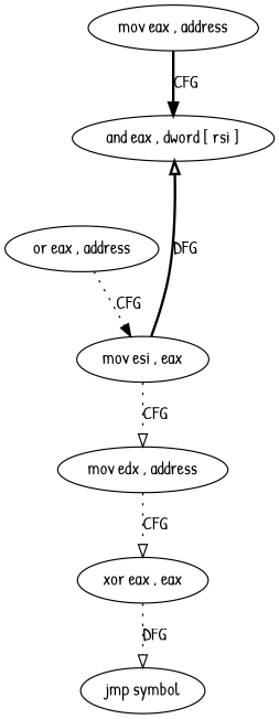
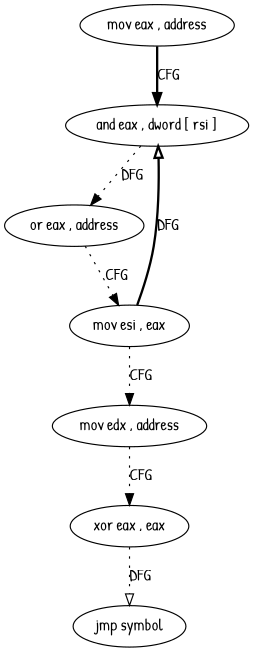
  digraph {
    fontname="Patrick Hand"
    node [fontname="Patrick Hand"]
    edge [arrowhead=onormal fontname="Patrick Hand" style=dotted]
    n1 [label="mov eax , address"]
    n2 [label="and eax , dword [ rsi ]"]
    n3 [label="or eax , address"]
    n4 [label="mov esi , eax"]
    n5 [label="mov edx , address"]
    n6 [label="xor eax , eax"]
    n7 [label="jmp symbol"]
    n1 -> n2 [arrowhead=normal label=CFG style=bold]
+   n2 -> n3 [arrowhead=normal label=DFG]
    n3 -> n4 [arrowhead=normal label=CFG]
    n4 -> n2 [label=DFG style=bold]
-   n4 -> n5 [label=CFG]
-   n5 -> n6 [label=CFG]
+   n4 -> n5 [arrowhead=normal label=CFG]
+   n5 -> n6 [arrowhead=normal label=CFG]
    n6 -> n7 [label=DFG]
  }
